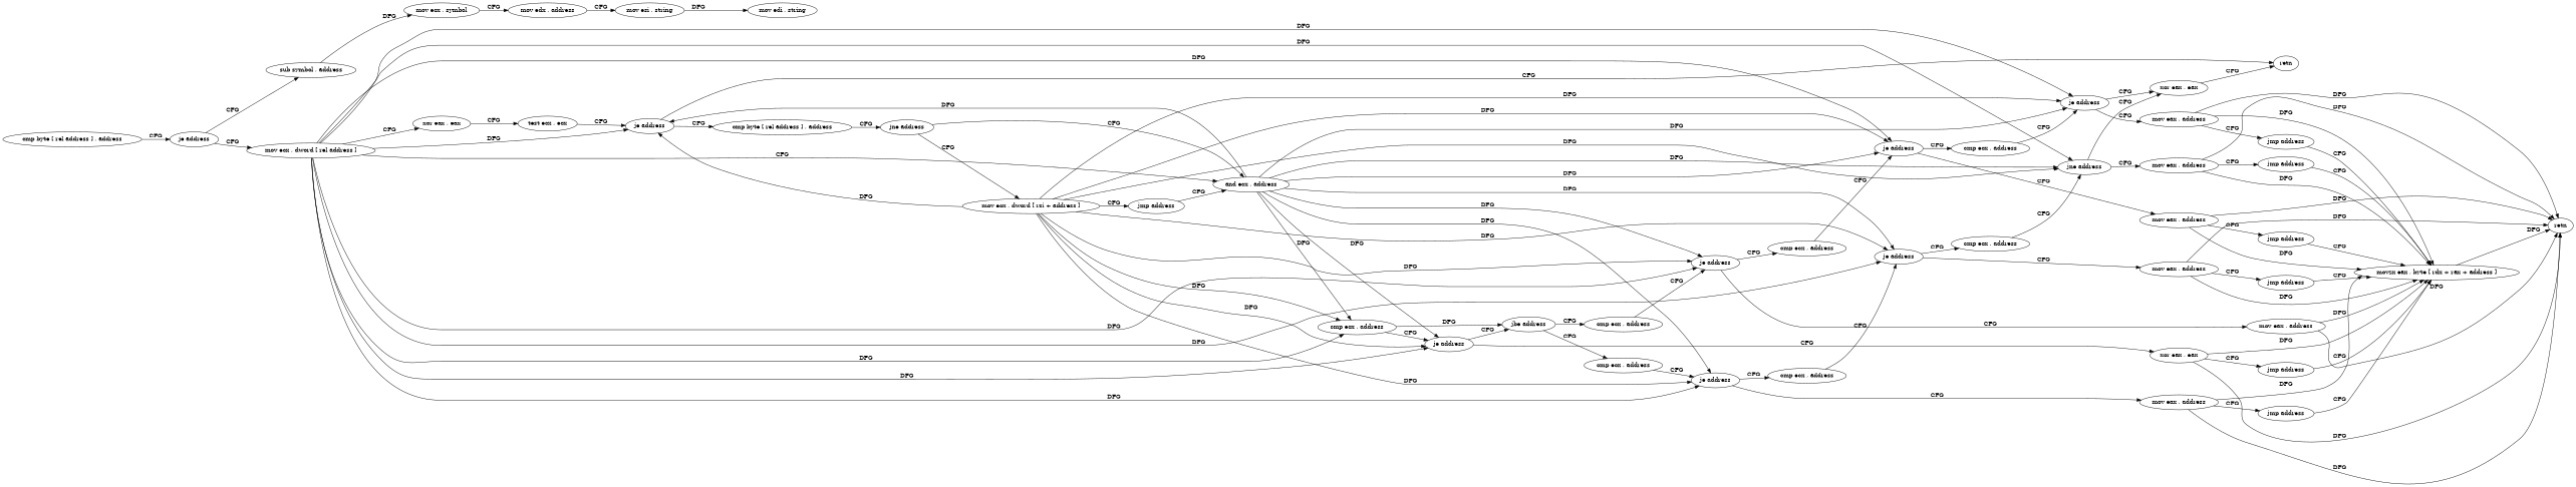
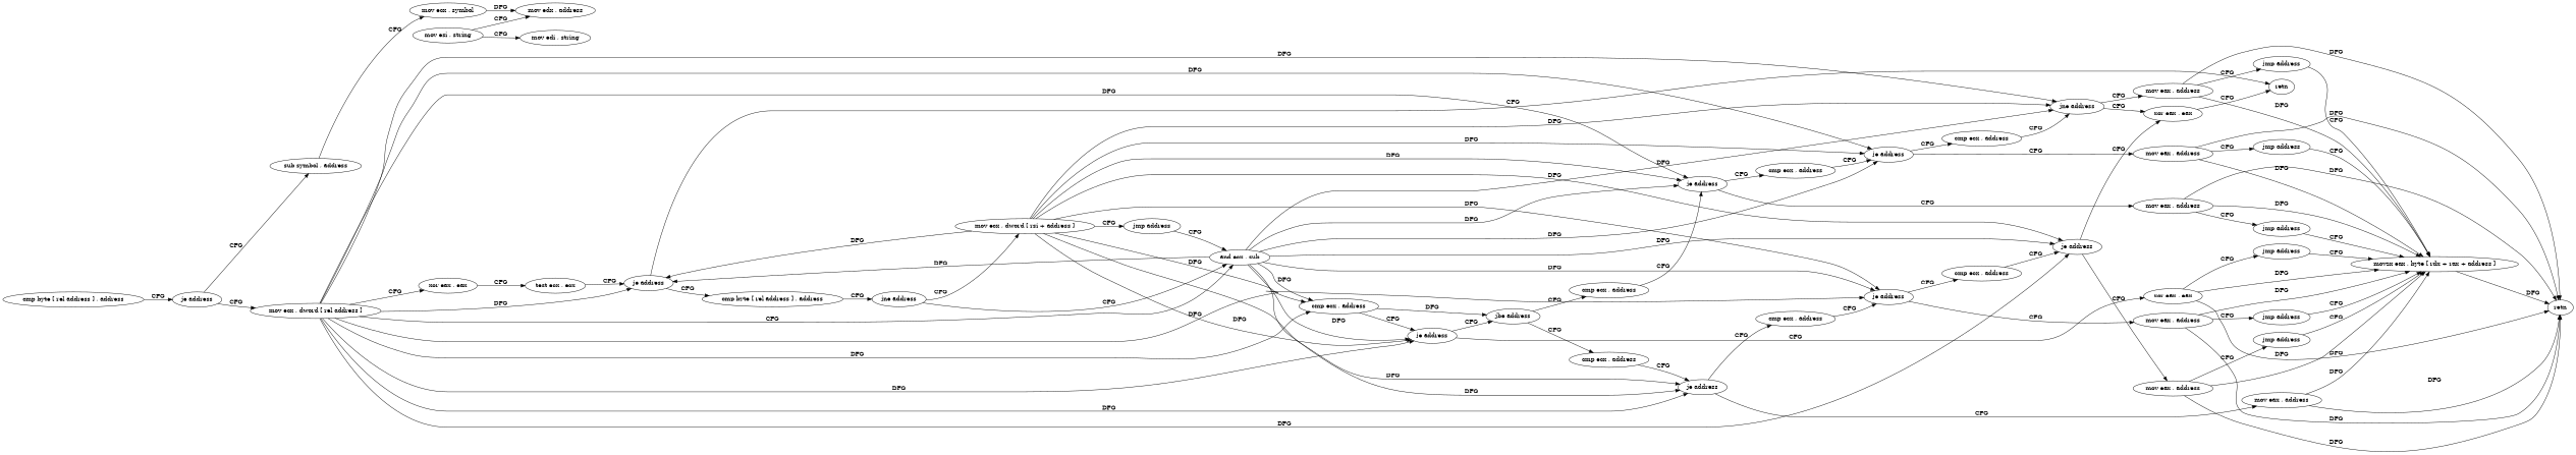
  digraph {
    rankdir=LR
    n1 [label="cmp byte [ rel address ] , address"]
    n2 [label="je address"]
    n3 [label="sub symbol , address"]
    n4 [label="mov ecx , dword [ rel address ]"]
    n5 [label="mov ecx , symbol"]
    n6 [label="xor eax , eax"]
    n7 [label="je address"]
-   n8 [label="and ecx , address"]
+   n8 [label="and ecx , sub"]
    n9 [label="cmp ecx , address"]
    n10 [label="je address"]
    n11 [label="je address"]
    n12 [label="je address"]
    n13 [label="je address"]
    n14 [label="je address"]
    n15 [label="jne address"]
    n16 [label="je address"]
    n17 [label="mov edx , address"]
    n18 [label="test ecx , ecx"]
    n19 [label=retn]
    n20 [label="cmp byte [ rel address ] , address"]
    n21 [label="jbe address"]
    n22 [label="xor eax , eax"]
    n23 [label="mov eax , address"]
    n24 [label="cmp ecx , address"]
    n25 [label="mov eax , address"]
    n26 [label="cmp ecx , address"]
    n27 [label="mov eax , address"]
    n28 [label="cmp ecx , address"]
    n29 [label="mov eax , address"]
    n30 [label="cmp ecx , address"]
    n31 [label="xor eax , eax"]
    n32 [label="mov eax , address"]
    n33 [label="mov eax , address"]
    n34 [label="mov esi , string"]
    n35 [label="mov edi , string"]
    n36 [label="jne address"]
    n37 [label="mov ecx , dword [ rsi + address ]"]
    n38 [label="jmp address"]
    n39 [label="cmp ecx , address"]
    n40 [label="cmp ecx , address"]
    n41 [label="jmp address"]
    n42 [label="movzx eax , byte [ rdx + rax + address ]"]
    n43 [label=retn]
    n44 [label="jmp address"]
    n45 [label="jmp address"]
    n46 [label="jmp address"]
    n47 [label="jmp address"]
    n48 [label="jmp address"]
    n1 -> n2 [label=CFG]
    n2 -> n3 [label=CFG]
    n2 -> n4 [label=CFG]
-   n3 -> n5 [label=DFG]
+   n3 -> n5 [label=CFG]
    n4 -> n6 [label=CFG]
    n4 -> n7 [label=DFG]
    n4 -> n8 [label=CFG]
    n4 -> n9 [label=DFG]
    n4 -> n10 [label=DFG]
    n4 -> n11 [label=DFG]
    n4 -> n12 [label=DFG]
    n4 -> n13 [label=DFG]
    n4 -> n14 [label=DFG]
    n4 -> n15 [label=DFG]
    n4 -> n16 [label=DFG]
-   n5 -> n17 [label=CFG]
+   n5 -> n17 [label=DFG]
    n6 -> n18 [label=CFG]
    n7 -> n19 [label=CFG]
    n7 -> n20 [label=CFG]
    n8 -> n7 [label=DFG]
    n8 -> n9 [label=DFG]
    n8 -> n10 [label=DFG]
    n8 -> n11 [label=DFG]
    n8 -> n12 [label=DFG]
    n8 -> n13 [label=DFG]
    n8 -> n14 [label=DFG]
    n8 -> n15 [label=DFG]
    n8 -> n16 [label=DFG]
    n9 -> n10 [label=CFG]
    n9 -> n21 [label=DFG]
    n10 -> n21 [label=CFG]
    n10 -> n22 [label=CFG]
    n11 -> n23 [label=CFG]
    n11 -> n24 [label=CFG]
    n12 -> n25 [label=CFG]
    n12 -> n26 [label=CFG]
    n13 -> n27 [label=CFG]
    n13 -> n28 [label=CFG]
    n14 -> n29 [label=CFG]
    n14 -> n30 [label=CFG]
    n15 -> n31 [label=CFG]
    n15 -> n32 [label=CFG]
    n16 -> n31 [label=CFG]
    n16 -> n33 [label=CFG]
-   n17 -> n34 [label=CFG]
+   n34 -> n17 [label=CFG]
    n18 -> n7 [label=CFG]
    n20 -> n36 [label=CFG]
    n21 -> n39 [label=CFG]
    n21 -> n40 [label=CFG]
    n22 -> n41 [label=CFG]
    n22 -> n42 [label=DFG]
    n22 -> n43 [label=DFG]
    n23 -> n42 [label=DFG]
    n23 -> n43 [label=DFG]
    n23 -> n44 [label=CFG]
    n24 -> n13 [label=CFG]
    n25 -> n42 [label=DFG]
    n25 -> n43 [label=DFG]
    n26 -> n14 [label=CFG]
    n27 -> n42 [label=DFG]
    n27 -> n43 [label=DFG]
    n27 -> n45 [label=CFG]
    n28 -> n15 [label=CFG]
    n29 -> n42 [label=DFG]
    n29 -> n43 [label=DFG]
    n29 -> n46 [label=CFG]
    n30 -> n16 [label=CFG]
    n31 -> n19 [label=CFG]
    n32 -> n42 [label=DFG]
    n32 -> n43 [label=DFG]
    n32 -> n47 [label=CFG]
    n33 -> n42 [label=DFG]
    n33 -> n43 [label=DFG]
    n33 -> n48 [label=CFG]
-   n34 -> n35 [label=DFG]
+   n34 -> n35 [label=CFG]
    n36 -> n8 [label=CFG]
    n36 -> n37 [label=CFG]
    n37 -> n7 [label=DFG]
    n37 -> n9 [label=DFG]
    n37 -> n10 [label=DFG]
    n37 -> n11 [label=DFG]
    n37 -> n12 [label=DFG]
    n37 -> n13 [label=DFG]
    n37 -> n14 [label=DFG]
    n37 -> n15 [label=DFG]
    n37 -> n16 [label=DFG]
    n37 -> n38 [label=CFG]
    n38 -> n8 [label=CFG]
    n39 -> n11 [label=CFG]
    n40 -> n12 [label=CFG]
    n41 -> n42 [label=CFG]
    n42 -> n43 [label=DFG]
    n44 -> n42 [label=CFG]
    n45 -> n42 [label=CFG]
    n46 -> n42 [label=CFG]
    n47 -> n42 [label=CFG]
    n48 -> n42 [label=CFG]
  }
